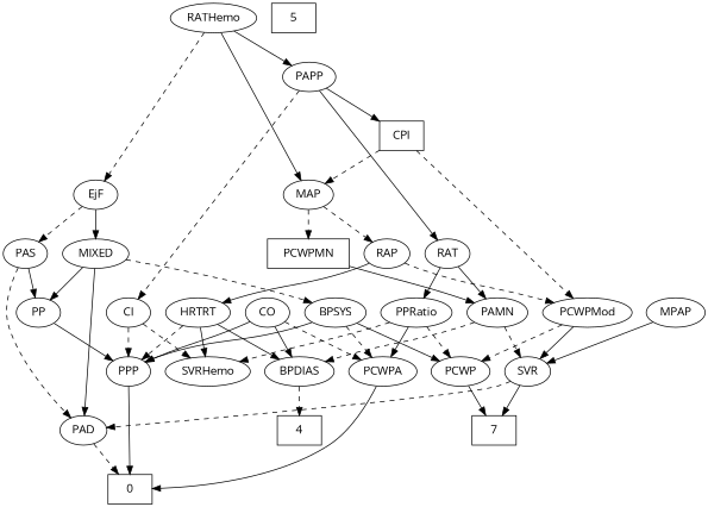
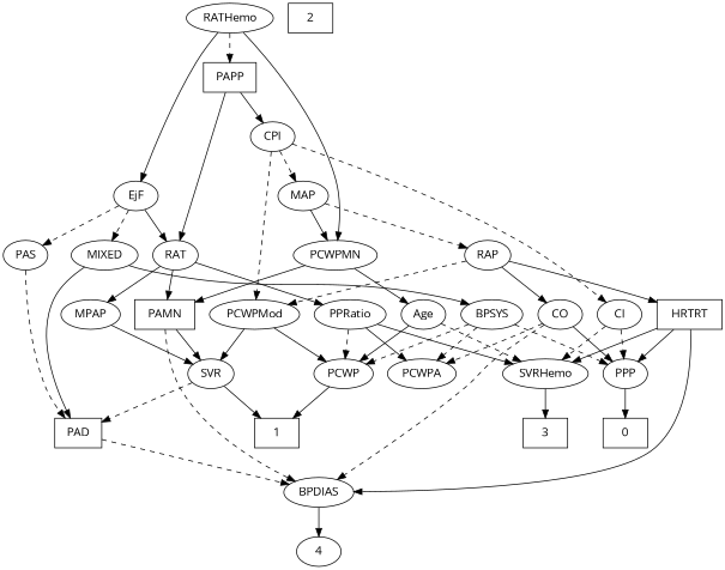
  strict digraph {
    fontname="Open Sans"
    node [fontname="Open Sans"]
    edge [fontname="Open Sans" style=solid]
-   1 [height=0.5 shape=box width=0.75 label=7]
-   2 [height=0.5 shape=box width=0.75 label=5]
-   4 [height=0.5 shape=box width=0.75]
+   1 [height=0.5 shape=box width=0.75]
+   2 [height=0.5 shape=box width=0.75]
+   3 [height=0.5 shape=box width=0.75]
+   4 [height=0.5 shape=ellipse width=0.75]
    n5 [height=0.5 label=0 shape=box width=0.75]
+   Age [height=0.5 width=0.75]
    SVRHemo [height=0.5 width=1.3902]
    PCWP [height=0.5 width=0.97491]
    EjF [height=0.5 width=0.75]
    MIXED [height=0.5 width=1.1193]
    PAS [height=0.5 width=0.75]
    RAT [height=0.5 width=0.75827]
    BPSYS [height=0.5 width=1.0471]
-   PAD [height=0.5 width=0.79437]
-   PP [height=0.5 width=0.75]
+   PAD [height=0.5 width=0.79437 shape=box]
    MPAP [height=0.5 width=0.97491]
-   PAMN [height=0.5 width=1.011]
+   PAMN [height=0.5 width=1.011 shape=box]
    PPRatio [height=0.5 width=1.1013]
    PCWPA [height=0.5 width=1.1555]
    PPP [height=0.5 width=0.75]
    BPDIAS [height=0.5 width=1.1735]
    SVR [height=0.5 width=0.77632]
    RAP [height=0.5 width=0.77632]
    CO [height=0.5 width=0.75]
    PCWPMod [height=0.5 width=1.4443]
-   HRTRT [height=0.5 width=1.1013]
+   HRTRT [height=0.5 width=1.1013 shape=box]
    RATHemo [height=0.5 width=1.3721]
    MAP [height=0.5 width=0.84854]
-   PAPP [height=0.5 width=0.88464]
-   PCWPMN [height=0.5 width=1.3902 shape=box]
-   CPI [height=0.5 width=0.75 shape=box]
+   PAPP [height=0.5 width=0.88464 shape=box]
+   PCWPMN [height=0.5 width=1.3902]
+   CPI [height=0.5 width=0.75]
    CI [height=0.5 width=0.75]
+   Age -> SVRHemo [style=dashed]
+   Age -> PCWP
+   SVRHemo -> 3
    PCWP -> 1
-   EjF -> MIXED
+   EjF -> MIXED [style=dashed]
    EjF -> PAS [style=dashed]
-   MIXED -> BPSYS [style=dashed]
+   EjF -> RAT
+   MIXED -> BPSYS
    MIXED -> PAD
-   MIXED -> PP
    PAS -> PAD [style=dashed]
-   PAS -> PP
+   RAT -> MPAP
    RAT -> PAMN
    RAT -> PPRatio
-   BPSYS -> PCWP
+   BPSYS -> PCWP [style=dashed]
    BPSYS -> PCWPA [style=dashed]
-   BPSYS -> PPP
-   PAD -> n5 [style=dashed]
-   PP -> PPP
+   BPSYS -> PPP [style=dashed]
+   PAD -> BPDIAS [style=dashed]
    MPAP -> SVR
    PAMN -> BPDIAS [style=dashed]
-   PAMN -> SVR [style=dashed]
-   PPRatio -> SVRHemo [style=dashed]
+   PAMN -> SVR
+   PPRatio -> SVRHemo
    PPRatio -> PCWP [style=dashed]
    PPRatio -> PCWPA
-   PCWPA -> n5
    PPP -> n5
-   BPDIAS -> 4 [style=dashed]
+   BPDIAS -> 4
    SVR -> 1
    SVR -> PAD [style=dashed]
+   RAP -> CO
    RAP -> PCWPMod [style=dashed]
    RAP -> HRTRT
    CO -> PCWPA [style=dashed]
    CO -> PPP
-   CO -> BPDIAS
-   PCWPMod -> PCWP [style=dashed]
+   CO -> BPDIAS [style=dashed]
+   PCWPMod -> PCWP
    PCWPMod -> SVR
    HRTRT -> SVRHemo
-   HRTRT -> PPP [style=dashed]
+   HRTRT -> PPP
    HRTRT -> BPDIAS
-   RATHemo -> EjF [style=dashed]
-   RATHemo -> MAP
-   RATHemo -> PAPP
+   RATHemo -> EjF
+   RATHemo -> PCWPMN
+   RATHemo -> PAPP [style=dashed]
    MAP -> RAP [style=dashed]
-   MAP -> PCWPMN [style=dashed]
+   MAP -> PCWPMN
    PAPP -> RAT
    PAPP -> CPI
+   PCWPMN -> Age
    PCWPMN -> PAMN
    CPI -> PCWPMod [style=dashed]
    CPI -> MAP [style=dashed]
-   PAPP -> CI [style=dashed]
+   CPI -> CI [style=dashed]
    CI -> SVRHemo [style=dashed]
    CI -> PPP [style=dashed]
  }
